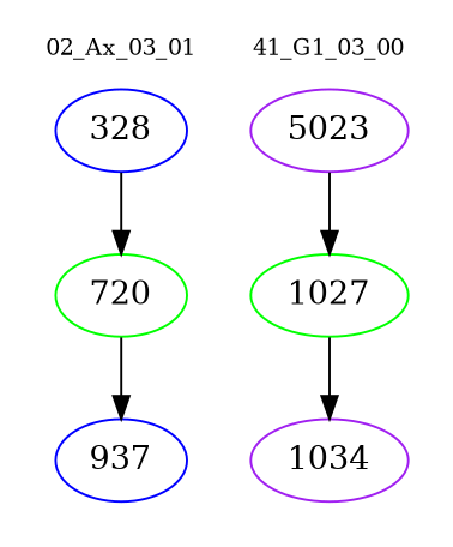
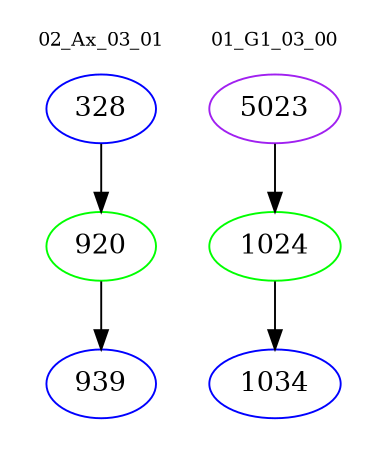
  digraph {
    node [color=blue]
    edge [color=black]
    n1 [label=328]
-   n2 [color=green label=720]
-   n3 [label=937]
+   n2 [color=green label=920]
+   n3 [label=939]
    n4 [color=purple label=5023]
-   n5 [color=green label=1027]
-   n6 [color=purple label=1034]
+   n5 [color=green label=1024]
+   n6 [label=1034]
    subgraph cluster_1 {
      color=white
      fontsize=10
      label="02_Ax_03_01"
      n1
      n2
      n3
    }
    subgraph cluster_2 {
      color=white
      fontsize=10
-     label="41_G1_03_00"
+     label="01_G1_03_00"
      n4
      n5
      n6
    }
    n1 -> n2
    n2 -> n3
    n4 -> n5
    n5 -> n6
  }
